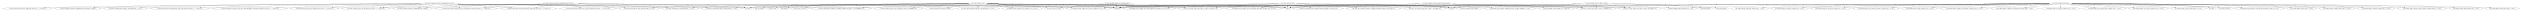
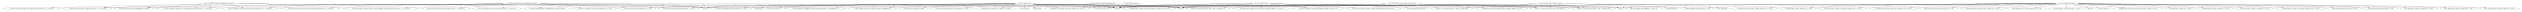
  digraph {
    fontname="Roboto Mono"
    node [fontname="Roboto Mono"]
    edge [fontname="Roboto Mono"]
+   "org.jboss.resteasy.category"
    "java.lang"
    "org.jboss.resteasy.extension.systemproperties"
    "org.jboss.resteasy.extension.systemproperties.client"
    "java.io"
    "java.util"
    "org.jboss.arquillian.config.descriptor.api (arquillian-config-api-1.1.11.Final.jar)"
    "org.jboss.arquillian.container.test.spi (arquillian-container-test-spi-1.1.11.Final.jar)"
    "org.jboss.arquillian.container.test.spi.client.deployment (arquillian-container-test-spi-1.1.11.Final.jar)"
    "org.jboss.arquillian.core.api (arquillian-core-api-1.1.11.Final.jar)"
    "org.jboss.arquillian.core.api.annotation (arquillian-core-api-1.1.11.Final.jar)"
    "org.jboss.arquillian.core.spi (arquillian-core-spi-1.1.11.Final.jar)"
    "org.jboss.arquillian.test.spi (arquillian-test-spi-1.1.11.Final.jar)"
    "org.jboss.resteasy.extension.systemproperties (classes)"
    "org.jboss.resteasy.extension.systemproperties.container (classes)"
    "org.jboss.shrinkwrap.api (shrinkwrap-api-1.2.3.jar)"
    "org.jboss.shrinkwrap.api.asset (shrinkwrap-api-1.2.3.jar)"
    "org.jboss.shrinkwrap.api.container (shrinkwrap-api-1.2.3.jar)"
    "org.jboss.shrinkwrap.api.spec (shrinkwrap-api-1.2.3.jar)"
    "org.jboss.resteasy.extension.systemproperties.container"
    "org.jboss.arquillian.test.spi.event.suite (arquillian-test-spi-1.1.11.Final.jar)"
    "org.jboss.resteasy.setup"
    "java.net"
    "org.jboss.as.arquillian.api (wildfly-arquillian-common-2.0.0.Final.jar)"
    "org.jboss.as.arquillian.container (wildfly-arquillian-common-2.0.0.Final.jar)"
    "org.jboss.resteasy.utils (classes)"
    "org.junit (junit-4.12.jar)"
    "org.wildfly.extras.creaper.commands.security (creaper-commands-1.5.0.jar)"
    "org.wildfly.extras.creaper.core.online (creaper-core-1.5.0.jar)"
    "org.wildfly.extras.creaper.core.online.operations (creaper-core-1.5.0.jar)"
    "org.wildfly.extras.creaper.core.online.operations.admin (creaper-core-1.5.0.jar)"
    n32 [label="org.jboss.resteasy.org.core.basic.resource"]
    "java.lang.annotation"
    "java.lang.reflect"
    "javax.ws.rs (jboss-jaxrs-api_2.1_spec-1.0.0.Alpha1.jar)"
    "javax.ws.rs.core (jboss-jaxrs-api_2.1_spec-1.0.0.Alpha1.jar)"
    "javax.ws.rs.ext (jboss-jaxrs-api_2.1_spec-1.0.0.Alpha1.jar)"
    "org.jboss.resteasy.test.providers.custom.resource"
    "javax.ws.rs.client (jboss-jaxrs-api_2.1_spec-1.0.0.Alpha1.jar)"
    "org.jboss.logging (jboss-logging-3.3.1.Final.jar)"
    "org.jboss.resteasy.utils"
    "java.nio.charset"
    "java.nio.file"
    "java.security"
    "nu.xom (xom-1.2.10.jar)"
    "org.apache.logging.log4j (log4j-api-2.6.2.jar)"
    "org.jboss.resteasy.api.validation (resteasy-validator-provider-11-4.0.0-SNAPSHOT.jar)"
    "org.jboss.resteasy.client.jaxrs (resteasy-client-4.0.0-SNAPSHOT.jar)"
    "org.jboss.resteasy.utils.maven (classes)"
    "org.jboss.shrinkwrap.api.exporter (shrinkwrap-api-1.2.3.jar)"
    "org.wildfly.extras.creaper.core (creaper-core-1.5.0.jar)"
    "org.jboss.resteasy.utils.maven"
    "java.text"
    "java.util.concurrent"
    "org.apache.maven.repository.internal (maven-aether-provider-3.3.9.jar)"
    "org.eclipse.aether (aether-api-1.1.0.jar)"
    "org.eclipse.aether.artifact (aether-api-1.1.0.jar)"
    "org.eclipse.aether.collection (aether-api-1.1.0.jar)"
    "org.eclipse.aether.connector.basic (aether-connector-basic-1.1.0.jar)"
    "org.eclipse.aether.graph (aether-api-1.1.0.jar)"
    "org.eclipse.aether.impl (aether-impl-1.1.0.jar)"
    "org.eclipse.aether.repository (aether-api-1.1.0.jar)"
    "org.eclipse.aether.resolution (aether-api-1.1.0.jar)"
    "org.eclipse.aether.spi.connector (aether-spi-1.1.0.jar)"
    "org.eclipse.aether.spi.connector.transport (aether-spi-1.1.0.jar)"
    "org.eclipse.aether.transfer (aether-api-1.1.0.jar)"
    "org.eclipse.aether.transport.file (aether-transport-file-1.1.0.jar)"
    "org.eclipse.aether.transport.http (aether-transport-http-1.1.0.jar)"
    "org.eclipse.aether.util.filter (aether-util-1.1.0.jar)"
    "org.eclipse.aether.util.graph.visitor (aether-util-1.1.0.jar)"
    n71 [label="org.eclipse.aether.util.version (aether-util-2.1.0.jar)"]
    "org.eclipse.aether.version (aether-api-1.1.0.jar)"
+   "org.jboss.resteasy.category" -> "java.lang"
    "org.jboss.resteasy.extension.systemproperties" -> "java.lang"
    "org.jboss.resteasy.extension.systemproperties.client" -> "java.lang"
    "org.jboss.resteasy.extension.systemproperties.client" -> "java.io"
    "org.jboss.resteasy.extension.systemproperties.client" -> "java.util"
    "org.jboss.resteasy.extension.systemproperties.client" -> "org.jboss.arquillian.config.descriptor.api (arquillian-config-api-1.1.11.Final.jar)"
    "org.jboss.resteasy.extension.systemproperties.client" -> "org.jboss.arquillian.container.test.spi (arquillian-container-test-spi-1.1.11.Final.jar)"
    "org.jboss.resteasy.extension.systemproperties.client" -> "org.jboss.arquillian.container.test.spi.client.deployment (arquillian-container-test-spi-1.1.11.Final.jar)"
    "org.jboss.resteasy.extension.systemproperties.client" -> "org.jboss.arquillian.core.api (arquillian-core-api-1.1.11.Final.jar)"
    "org.jboss.resteasy.extension.systemproperties.client" -> "org.jboss.arquillian.core.api.annotation (arquillian-core-api-1.1.11.Final.jar)"
    "org.jboss.resteasy.extension.systemproperties.client" -> "org.jboss.arquillian.core.spi (arquillian-core-spi-1.1.11.Final.jar)"
    "org.jboss.resteasy.extension.systemproperties.client" -> "org.jboss.arquillian.test.spi (arquillian-test-spi-1.1.11.Final.jar)"
    "org.jboss.resteasy.extension.systemproperties.client" -> "org.jboss.resteasy.extension.systemproperties (classes)"
    "org.jboss.resteasy.extension.systemproperties.client" -> "org.jboss.resteasy.extension.systemproperties.container (classes)"
    "org.jboss.resteasy.extension.systemproperties.client" -> "org.jboss.shrinkwrap.api (shrinkwrap-api-1.2.3.jar)"
    "org.jboss.resteasy.extension.systemproperties.client" -> "org.jboss.shrinkwrap.api.asset (shrinkwrap-api-1.2.3.jar)"
    "org.jboss.resteasy.extension.systemproperties.client" -> "org.jboss.shrinkwrap.api.container (shrinkwrap-api-1.2.3.jar)"
    "org.jboss.resteasy.extension.systemproperties.client" -> "org.jboss.shrinkwrap.api.spec (shrinkwrap-api-1.2.3.jar)"
    "org.jboss.resteasy.extension.systemproperties.container" -> "java.lang"
    "org.jboss.resteasy.extension.systemproperties.container" -> "java.io"
    "org.jboss.resteasy.extension.systemproperties.container" -> "java.util"
    "org.jboss.resteasy.extension.systemproperties.container" -> "org.jboss.arquillian.container.test.spi (arquillian-container-test-spi-1.1.11.Final.jar)"
    "org.jboss.resteasy.extension.systemproperties.container" -> "org.jboss.arquillian.core.api.annotation (arquillian-core-api-1.1.11.Final.jar)"
    "org.jboss.resteasy.extension.systemproperties.container" -> "org.jboss.arquillian.core.spi (arquillian-core-spi-1.1.11.Final.jar)"
    "org.jboss.resteasy.extension.systemproperties.container" -> "org.jboss.resteasy.extension.systemproperties (classes)"
    "org.jboss.resteasy.extension.systemproperties.container" -> "org.jboss.arquillian.test.spi.event.suite (arquillian-test-spi-1.1.11.Final.jar)"
    "org.jboss.resteasy.setup" -> "java.lang"
    "org.jboss.resteasy.setup" -> "java.io"
    "org.jboss.resteasy.setup" -> "java.net"
    "org.jboss.resteasy.setup" -> "org.jboss.as.arquillian.api (wildfly-arquillian-common-2.0.0.Final.jar)"
    "org.jboss.resteasy.setup" -> "org.jboss.as.arquillian.container (wildfly-arquillian-common-2.0.0.Final.jar)"
    "org.jboss.resteasy.setup" -> "org.jboss.resteasy.utils (classes)"
    "org.jboss.resteasy.setup" -> "org.junit (junit-4.12.jar)"
    "org.jboss.resteasy.setup" -> "org.wildfly.extras.creaper.commands.security (creaper-commands-1.5.0.jar)"
    "org.jboss.resteasy.setup" -> "org.wildfly.extras.creaper.core.online (creaper-core-1.5.0.jar)"
    "org.jboss.resteasy.setup" -> "org.wildfly.extras.creaper.core.online.operations (creaper-core-1.5.0.jar)"
    "org.jboss.resteasy.setup" -> "org.wildfly.extras.creaper.core.online.operations.admin (creaper-core-1.5.0.jar)"
    n32 -> "java.lang"
    n32 -> "java.io"
    n32 -> "java.lang.annotation"
    n32 -> "java.lang.reflect"
    n32 -> "javax.ws.rs (jboss-jaxrs-api_2.1_spec-1.0.0.Alpha1.jar)"
    n32 -> "javax.ws.rs.core (jboss-jaxrs-api_2.1_spec-1.0.0.Alpha1.jar)"
    n32 -> "javax.ws.rs.ext (jboss-jaxrs-api_2.1_spec-1.0.0.Alpha1.jar)"
    "org.jboss.resteasy.test.providers.custom.resource" -> "java.lang"
    "org.jboss.resteasy.test.providers.custom.resource" -> "java.io"
    "org.jboss.resteasy.test.providers.custom.resource" -> "javax.ws.rs (jboss-jaxrs-api_2.1_spec-1.0.0.Alpha1.jar)"
    "org.jboss.resteasy.test.providers.custom.resource" -> "javax.ws.rs.core (jboss-jaxrs-api_2.1_spec-1.0.0.Alpha1.jar)"
    "org.jboss.resteasy.test.providers.custom.resource" -> "javax.ws.rs.client (jboss-jaxrs-api_2.1_spec-1.0.0.Alpha1.jar)"
    "org.jboss.resteasy.test.providers.custom.resource" -> "org.jboss.logging (jboss-logging-3.3.1.Final.jar)"
    "org.jboss.resteasy.utils" -> "java.lang"
    "org.jboss.resteasy.utils" -> "java.io"
    "org.jboss.resteasy.utils" -> "java.util"
    "org.jboss.resteasy.utils" -> "org.jboss.shrinkwrap.api (shrinkwrap-api-1.2.3.jar)"
    "org.jboss.resteasy.utils" -> "org.jboss.shrinkwrap.api.asset (shrinkwrap-api-1.2.3.jar)"
    "org.jboss.resteasy.utils" -> "org.jboss.shrinkwrap.api.spec (shrinkwrap-api-1.2.3.jar)"
    "org.jboss.resteasy.utils" -> "java.net"
    "org.jboss.resteasy.utils" -> "org.junit (junit-4.12.jar)"
    "org.jboss.resteasy.utils" -> "org.wildfly.extras.creaper.core.online (creaper-core-1.5.0.jar)"
    "org.jboss.resteasy.utils" -> "javax.ws.rs (jboss-jaxrs-api_2.1_spec-1.0.0.Alpha1.jar)"
    "org.jboss.resteasy.utils" -> "javax.ws.rs.core (jboss-jaxrs-api_2.1_spec-1.0.0.Alpha1.jar)"
    "org.jboss.resteasy.utils" -> "javax.ws.rs.ext (jboss-jaxrs-api_2.1_spec-1.0.0.Alpha1.jar)"
    "org.jboss.resteasy.utils" -> "javax.ws.rs.client (jboss-jaxrs-api_2.1_spec-1.0.0.Alpha1.jar)"
    "org.jboss.resteasy.utils" -> "java.nio.charset"
    "org.jboss.resteasy.utils" -> "java.nio.file"
    "org.jboss.resteasy.utils" -> "java.security"
    "org.jboss.resteasy.utils" -> "nu.xom (xom-1.2.10.jar)"
    "org.jboss.resteasy.utils" -> "org.apache.logging.log4j (log4j-api-2.6.2.jar)"
    "org.jboss.resteasy.utils" -> "org.jboss.resteasy.api.validation (resteasy-validator-provider-11-4.0.0-SNAPSHOT.jar)"
    "org.jboss.resteasy.utils" -> "org.jboss.resteasy.client.jaxrs (resteasy-client-4.0.0-SNAPSHOT.jar)"
    "org.jboss.resteasy.utils" -> "org.jboss.resteasy.utils.maven (classes)"
    "org.jboss.resteasy.utils" -> "org.jboss.shrinkwrap.api.exporter (shrinkwrap-api-1.2.3.jar)"
    "org.jboss.resteasy.utils" -> "org.wildfly.extras.creaper.core (creaper-core-1.5.0.jar)"
    "org.jboss.resteasy.utils.maven" -> "java.lang"
    "org.jboss.resteasy.utils.maven" -> "java.io"
    "org.jboss.resteasy.utils.maven" -> "java.util"
    "org.jboss.resteasy.utils.maven" -> "java.net"
    "org.jboss.resteasy.utils.maven" -> "org.apache.logging.log4j (log4j-api-2.6.2.jar)"
    "org.jboss.resteasy.utils.maven" -> "java.text"
    "org.jboss.resteasy.utils.maven" -> "java.util.concurrent"
    "org.jboss.resteasy.utils.maven" -> "org.apache.maven.repository.internal (maven-aether-provider-3.3.9.jar)"
    "org.jboss.resteasy.utils.maven" -> "org.eclipse.aether (aether-api-1.1.0.jar)"
    "org.jboss.resteasy.utils.maven" -> "org.eclipse.aether.artifact (aether-api-1.1.0.jar)"
    "org.jboss.resteasy.utils.maven" -> "org.eclipse.aether.collection (aether-api-1.1.0.jar)"
    "org.jboss.resteasy.utils.maven" -> "org.eclipse.aether.connector.basic (aether-connector-basic-1.1.0.jar)"
    "org.jboss.resteasy.utils.maven" -> "org.eclipse.aether.graph (aether-api-1.1.0.jar)"
    "org.jboss.resteasy.utils.maven" -> "org.eclipse.aether.impl (aether-impl-1.1.0.jar)"
    "org.jboss.resteasy.utils.maven" -> "org.eclipse.aether.repository (aether-api-1.1.0.jar)"
    "org.jboss.resteasy.utils.maven" -> "org.eclipse.aether.resolution (aether-api-1.1.0.jar)"
    "org.jboss.resteasy.utils.maven" -> "org.eclipse.aether.spi.connector (aether-spi-1.1.0.jar)"
    "org.jboss.resteasy.utils.maven" -> "org.eclipse.aether.spi.connector.transport (aether-spi-1.1.0.jar)"
    "org.jboss.resteasy.utils.maven" -> "org.eclipse.aether.transfer (aether-api-1.1.0.jar)"
    "org.jboss.resteasy.utils.maven" -> "org.eclipse.aether.transport.file (aether-transport-file-1.1.0.jar)"
    "org.jboss.resteasy.utils.maven" -> "org.eclipse.aether.transport.http (aether-transport-http-1.1.0.jar)"
    "org.jboss.resteasy.utils.maven" -> "org.eclipse.aether.util.filter (aether-util-1.1.0.jar)"
    "org.jboss.resteasy.utils.maven" -> "org.eclipse.aether.util.graph.visitor (aether-util-1.1.0.jar)"
    "org.jboss.resteasy.utils.maven" -> n71
    "org.jboss.resteasy.utils.maven" -> "org.eclipse.aether.version (aether-api-1.1.0.jar)"
  }
